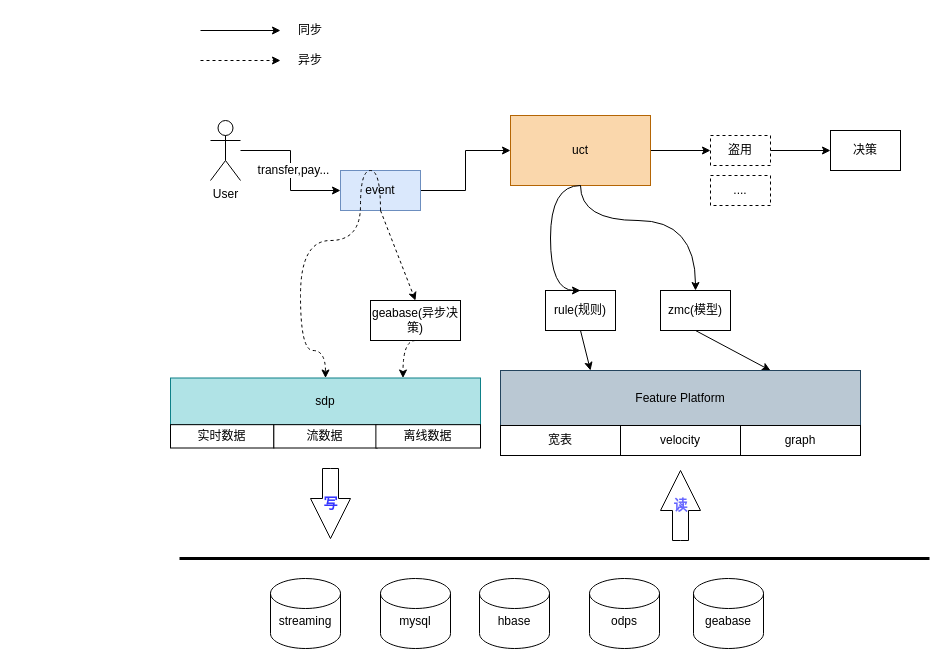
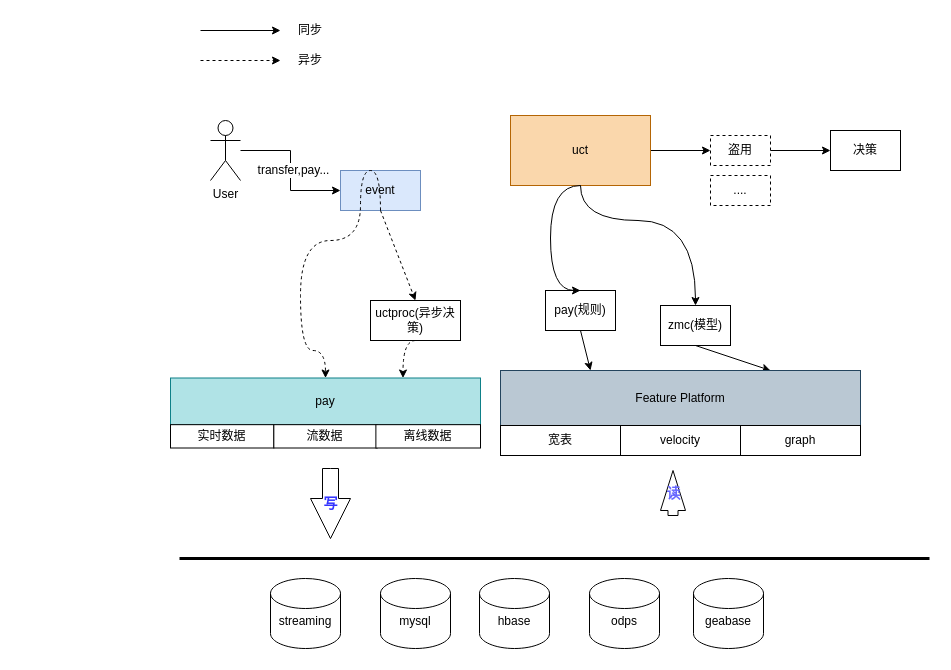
  <mxCell id="0" />
  <mxCell id="1" parent="0" />
  <mxCell id="2" value="" style="edgeStyle=orthogonalEdgeStyle;rounded=0;orthogonalLoop=1;jettySize=auto;html=1;" edge="1" parent="1" source="4" target="6"><mxGeometry relative="1" as="geometry" /></mxCell>
  <mxCell id="3" value="&lt;font style=&quot;font-size: 12px&quot;&gt;transfer,pay...&lt;/font&gt;" style="edgeLabel;html=1;align=center;verticalAlign=middle;resizable=0;points=[];" vertex="1" connectable="0" parent="2"><mxGeometry x="-0.018" y="2" relative="1" as="geometry"><mxPoint as="offset" /></mxGeometry></mxCell>
  <mxCell id="4" value="User" style="shape=umlActor;verticalLabelPosition=bottom;verticalAlign=top;html=1;outlineConnect=0;" vertex="1" parent="1"><mxGeometry x="210" y="120" width="30" height="60" as="geometry" /></mxCell>
- <mxCell id="5" style="edgeStyle=orthogonalEdgeStyle;rounded=0;orthogonalLoop=1;jettySize=auto;html=1;exitX=1;exitY=0.5;exitDx=0;exitDy=0;entryX=0;entryY=0.5;entryDx=0;entryDy=0;" edge="1" parent="1" source="6" target="8"><mxGeometry relative="1" as="geometry" /></mxCell>
  <mxCell id="6" value="event" style="rounded=0;whiteSpace=wrap;html=1;fillColor=#dae8fc;strokeColor=#6c8ebf;" vertex="1" parent="1"><mxGeometry x="340" y="170" width="80" height="40" as="geometry" /></mxCell>
  <mxCell id="7" style="edgeStyle=orthogonalEdgeStyle;rounded=0;orthogonalLoop=1;jettySize=auto;html=1;exitX=1;exitY=0.5;exitDx=0;exitDy=0;entryX=0;entryY=0.5;entryDx=0;entryDy=0;" edge="1" parent="1" source="8" target="10"><mxGeometry relative="1" as="geometry" /></mxCell>
  <mxCell id="8" value="uct" style="rounded=0;whiteSpace=wrap;html=1;fillColor=#fad7ac;strokeColor=#b46504;" vertex="1" parent="1"><mxGeometry x="510" y="115" width="140" height="70" as="geometry" /></mxCell>
  <mxCell id="9" value="" style="group;dashed=1;dashPattern=1 2;" vertex="1" connectable="0" parent="1"><mxGeometry x="710" y="95" width="60" height="110" as="geometry" /></mxCell>
  <mxCell id="10" value="盗用" style="rounded=0;whiteSpace=wrap;html=1;dashed=1;" vertex="1" parent="9"><mxGeometry y="40" width="60" height="30" as="geometry" /></mxCell>
  <mxCell id="11" value="...." style="rounded=0;whiteSpace=wrap;html=1;dashed=1;" vertex="1" parent="9"><mxGeometry y="80" width="60" height="30" as="geometry" /></mxCell>
  <mxCell id="12" value="决策" style="whiteSpace=wrap;html=1;rounded=0;" vertex="1" parent="1"><mxGeometry x="830" y="130" width="70" height="40" as="geometry" /></mxCell>
  <mxCell id="13" value="" style="edgeStyle=orthogonalEdgeStyle;rounded=0;orthogonalLoop=1;jettySize=auto;html=1;" edge="1" parent="1" source="10" target="12"><mxGeometry relative="1" as="geometry" /></mxCell>
- <mxCell id="14" value="rule(规则)" style="rounded=0;whiteSpace=wrap;html=1;" vertex="1" parent="1"><mxGeometry x="545" y="290" width="70" height="40" as="geometry" /></mxCell>
- <mxCell id="15" value="zmc(模型)" style="rounded=0;whiteSpace=wrap;html=1;" vertex="1" parent="1"><mxGeometry x="660" y="290" width="70" height="40" as="geometry" /></mxCell>
+ <mxCell id="14" value="pay(规则)" style="rounded=0;whiteSpace=wrap;html=1;" vertex="1" parent="1"><mxGeometry x="545" y="290" width="70" height="40" as="geometry" /></mxCell>
+ <mxCell id="15" value="zmc(模型)" style="rounded=0;whiteSpace=wrap;html=1;" vertex="1" parent="1"><mxGeometry x="660" y="305" width="70" height="40" as="geometry" /></mxCell>
  <mxCell id="16" value="" style="endArrow=classic;html=1;exitX=0.5;exitY=1;exitDx=0;exitDy=0;entryX=0.25;entryY=0;entryDx=0;entryDy=0;" edge="1" parent="1" source="14" target="39"><mxGeometry width="50" height="50" relative="1" as="geometry"><mxPoint x="750" y="600" as="sourcePoint" /><mxPoint x="650" y="350" as="targetPoint" /></mxGeometry></mxCell>
  <mxCell id="17" value="" style="endArrow=classic;html=1;" edge="1" parent="1"><mxGeometry width="50" height="50" relative="1" as="geometry"><mxPoint x="200" y="30" as="sourcePoint" /><mxPoint x="280" y="30" as="targetPoint" /></mxGeometry></mxCell>
  <mxCell id="18" value="同步" style="text;html=1;strokeColor=none;fillColor=none;align=center;verticalAlign=middle;whiteSpace=wrap;rounded=0;" vertex="1" parent="1"><mxGeometry x="290" y="20" width="40" height="20" as="geometry" /></mxCell>
  <mxCell id="19" value="" style="endArrow=classic;html=1;dashed=1;" edge="1" parent="1"><mxGeometry width="50" height="50" relative="1" as="geometry"><mxPoint x="200" y="60" as="sourcePoint" /><mxPoint x="280" y="60" as="targetPoint" /></mxGeometry></mxCell>
  <mxCell id="20" value="异步" style="text;html=1;strokeColor=none;fillColor=none;align=center;verticalAlign=middle;whiteSpace=wrap;rounded=0;" vertex="1" parent="1"><mxGeometry x="290" y="50" width="40" height="20" as="geometry" /></mxCell>
  <mxCell id="21" value="" style="endArrow=classic;html=1;exitX=0.5;exitY=1;exitDx=0;exitDy=0;entryX=0.5;entryY=0;entryDx=0;entryDy=0;edgeStyle=orthogonalEdgeStyle;curved=1;" edge="1" parent="1" source="8" target="15"><mxGeometry width="50" height="50" relative="1" as="geometry"><mxPoint x="250" y="350" as="sourcePoint" /><mxPoint x="300" y="300" as="targetPoint" /><Array as="points"><mxPoint x="580" y="220" /><mxPoint x="695" y="220" /></Array></mxGeometry></mxCell>
  <mxCell id="22" value="" style="endArrow=classic;html=1;exitX=0.5;exitY=1;exitDx=0;exitDy=0;entryX=0.5;entryY=0;entryDx=0;entryDy=0;edgeStyle=orthogonalEdgeStyle;curved=1;" edge="1" parent="1" source="8" target="14"><mxGeometry width="50" height="50" relative="1" as="geometry"><mxPoint x="260" y="360" as="sourcePoint" /><mxPoint x="310" y="310" as="targetPoint" /><Array as="points"><mxPoint x="550" y="185" /><mxPoint x="550" y="290" /></Array></mxGeometry></mxCell>
  <mxCell id="23" value="" style="endArrow=classic;html=1;exitX=0.5;exitY=1;exitDx=0;exitDy=0;entryX=0.75;entryY=0;entryDx=0;entryDy=0;" edge="1" parent="1" source="15" target="39"><mxGeometry width="50" height="50" relative="1" as="geometry"><mxPoint x="590" y="340" as="sourcePoint" /><mxPoint x="601.25" y="380" as="targetPoint" /></mxGeometry></mxCell>
  <mxCell id="24" style="edgeStyle=orthogonalEdgeStyle;curved=1;rounded=0;orthogonalLoop=1;jettySize=auto;html=1;exitX=0.5;exitY=1;exitDx=0;exitDy=0;entryX=0.75;entryY=0;entryDx=0;entryDy=0;dashed=1;" edge="1" parent="1" source="25" target="45"><mxGeometry relative="1" as="geometry" /></mxCell>
- <mxCell id="25" value="geabase(异步决策)" style="whiteSpace=wrap;html=1;rounded=0;" vertex="1" parent="1"><mxGeometry x="370" y="300" width="90" height="40" as="geometry" /></mxCell>
+ <mxCell id="25" value="uctproc(异步决策)" style="whiteSpace=wrap;html=1;rounded=0;" vertex="1" parent="1"><mxGeometry x="370" y="300" width="90" height="40" as="geometry" /></mxCell>
  <mxCell id="26" value="" style="endArrow=classic;html=1;dashed=1;exitX=0.5;exitY=1;exitDx=0;exitDy=0;entryX=0.5;entryY=0;entryDx=0;entryDy=0;elbow=vertical;edgeStyle=orthogonalEdgeStyle;curved=1;" edge="1" parent="1" source="6" target="45"><mxGeometry width="50" height="50" relative="1" as="geometry"><mxPoint x="530" y="440" as="sourcePoint" /><mxPoint x="580" y="390" as="targetPoint" /><Array as="points"><mxPoint x="360" y="170" /><mxPoint x="360" y="240" /><mxPoint x="300" y="240" /><mxPoint x="300" y="350" /><mxPoint x="325" y="350" /></Array></mxGeometry></mxCell>
  <mxCell id="27" value="" style="endArrow=classic;html=1;dashed=1;exitX=0.5;exitY=1;exitDx=0;exitDy=0;entryX=0.5;entryY=0;entryDx=0;entryDy=0;" edge="1" parent="1" source="6" target="25"><mxGeometry width="50" height="50" relative="1" as="geometry"><mxPoint x="530" y="440" as="sourcePoint" /><mxPoint x="580" y="390" as="targetPoint" /></mxGeometry></mxCell>
  <mxCell id="28" value="" style="endArrow=none;html=1;strokeWidth=3;" edge="1" parent="1"><mxGeometry width="50" height="50" relative="1" as="geometry"><mxPoint x="179" y="558" as="sourcePoint" /><mxPoint x="929" y="558" as="targetPoint" /></mxGeometry></mxCell>
  <mxCell id="29" value="&lt;b&gt;&lt;font style=&quot;font-size: 14px&quot; color=&quot;#3333ff&quot;&gt;写&lt;/font&gt;&lt;/b&gt;" style="html=1;shadow=0;dashed=0;align=center;verticalAlign=middle;shape=mxgraph.arrows2.arrow;dy=0.6;dx=40;direction=south;notch=0;" vertex="1" parent="1"><mxGeometry x="310" y="468" width="40" height="70" as="geometry" /></mxCell>
- <mxCell id="30" value="&lt;b&gt;&lt;font style=&quot;font-size: 14px&quot; color=&quot;#6666ff&quot;&gt;读&lt;/font&gt;&lt;/b&gt;" style="html=1;shadow=0;dashed=0;align=center;verticalAlign=middle;shape=mxgraph.arrows2.arrow;dy=0.6;dx=40;direction=north;notch=0;" vertex="1" parent="1"><mxGeometry x="660" y="470" width="40" height="70" as="geometry" /></mxCell>
+ <mxCell id="30" value="&lt;b&gt;&lt;font style=&quot;font-size: 14px&quot; color=&quot;#6666ff&quot;&gt;读&lt;/font&gt;&lt;/b&gt;" style="html=1;shadow=0;dashed=0;align=center;verticalAlign=middle;shape=mxgraph.arrows2.arrow;dy=0.6;dx=40;direction=north;notch=0;" vertex="1" parent="1"><mxGeometry x="660" y="470" width="25" height="45" as="geometry" /></mxCell>
  <mxCell id="31" value="" style="group;container=1;" vertex="1" connectable="0" parent="1"><mxGeometry x="270" y="578" width="493" height="70" as="geometry" /></mxCell>
  <mxCell id="32" value="" style="group;container=1;" vertex="1" connectable="0" parent="31"><mxGeometry x="99" width="394" height="70" as="geometry" /></mxCell>
  <mxCell id="33" value="&lt;br&gt;mysql" style="shape=cylinder2;whiteSpace=wrap;html=1;boundedLbl=1;backgroundOutline=1;size=15;" vertex="1" parent="32"><mxGeometry x="11" width="70" height="70" as="geometry" /></mxCell>
  <mxCell id="34" value="&lt;br&gt;hbase" style="shape=cylinder2;whiteSpace=wrap;html=1;boundedLbl=1;backgroundOutline=1;size=15;" vertex="1" parent="32"><mxGeometry x="110" width="70" height="70" as="geometry" /></mxCell>
  <mxCell id="35" value="&lt;br&gt;odps" style="shape=cylinder2;whiteSpace=wrap;html=1;boundedLbl=1;backgroundOutline=1;size=15;" vertex="1" parent="32"><mxGeometry x="220" width="70" height="70" as="geometry" /></mxCell>
  <mxCell id="36" value="&lt;br&gt;geabase" style="shape=cylinder2;whiteSpace=wrap;html=1;boundedLbl=1;backgroundOutline=1;size=15;" vertex="1" parent="32"><mxGeometry x="324" width="70" height="70" as="geometry" /></mxCell>
  <mxCell id="37" value="&lt;br&gt;streaming" style="shape=cylinder2;whiteSpace=wrap;html=1;boundedLbl=1;backgroundOutline=1;size=15;" vertex="1" parent="31"><mxGeometry width="70" height="70" as="geometry" /></mxCell>
  <mxCell id="38" value="" style="group" vertex="1" connectable="0" parent="1"><mxGeometry x="500" y="370" width="360" height="85" as="geometry" /></mxCell>
  <mxCell id="39" value="Feature Platform" style="rounded=0;whiteSpace=wrap;html=1;fillColor=#bac8d3;strokeColor=#23445d;" vertex="1" parent="38"><mxGeometry width="360" height="55" as="geometry" /></mxCell>
  <mxCell id="40" value="velocity" style="rounded=0;whiteSpace=wrap;html=1;" vertex="1" parent="38"><mxGeometry x="120" y="55" width="120" height="30" as="geometry" /></mxCell>
  <mxCell id="41" value="graph" style="rounded=0;whiteSpace=wrap;html=1;" vertex="1" parent="38"><mxGeometry x="240" y="55" width="120" height="30" as="geometry" /></mxCell>
  <mxCell id="42" value="宽表" style="rounded=0;whiteSpace=wrap;html=1;" vertex="1" parent="38"><mxGeometry y="55" width="120" height="30" as="geometry" /></mxCell>
  <mxCell id="43" value="" style="group" vertex="1" connectable="0" parent="1"><mxGeometry x="20" y="538" width="80" height="110" as="geometry" /></mxCell>
  <mxCell id="44" value="" style="group" vertex="1" connectable="0" parent="1"><mxGeometry x="170" y="377.5" width="310" height="70" as="geometry" /></mxCell>
- <mxCell id="45" value="sdp" style="whiteSpace=wrap;html=1;rounded=0;fillColor=#b0e3e6;strokeColor=#0e8088;" vertex="1" parent="44"><mxGeometry width="310" height="46.667" as="geometry" /></mxCell>
+ <mxCell id="45" value="pay" style="whiteSpace=wrap;html=1;rounded=0;fillColor=#b0e3e6;strokeColor=#0e8088;" vertex="1" parent="44"><mxGeometry width="310" height="46.667" as="geometry" /></mxCell>
  <mxCell id="46" value="实时数据" style="rounded=0;whiteSpace=wrap;html=1;" vertex="1" parent="44"><mxGeometry y="46.667" width="103.333" height="23.333" as="geometry" /></mxCell>
  <mxCell id="47" value="流数据" style="rounded=0;whiteSpace=wrap;html=1;" vertex="1" parent="44"><mxGeometry x="103.333" y="46.667" width="103.333" height="23.333" as="geometry" /></mxCell>
  <mxCell id="48" value="离线数据" style="rounded=0;whiteSpace=wrap;html=1;" vertex="1" parent="44"><mxGeometry x="205.375" y="46.667" width="104.625" height="23.333" as="geometry" /></mxCell>
